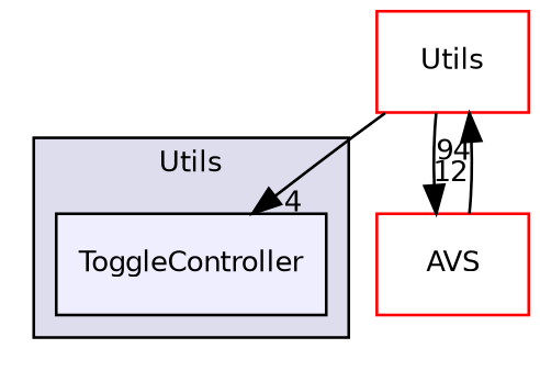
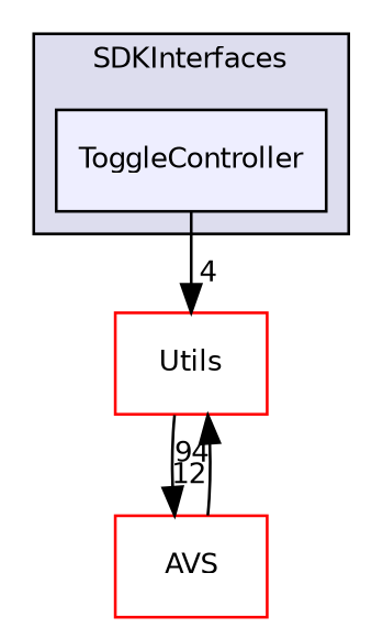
  digraph {
    compound=true
    node [fillcolor=white fontname=Helvetica fontsize=10 shape=box style=filled color=red]
    edge [labeldistance=1.5 labelfontname=Helvetica labelfontsize=10]
    n1 [fillcolor="#eeeeff" label=ToggleController pencolor=black color=""]
    n2 [label=Utils]
    n3 [label=AVS]
    subgraph cluster_1 {
      bgcolor="#ddddee"
      fontname=Helvetica
      fontsize=10
-     label=Utils
+     label=SDKInterfaces
      pencolor=black
      n1
    }
-   n2 -> n1 [headlabel=4]
+   n1 -> n2 [headlabel=4]
    n2 -> n3 [headlabel=12]
    n3 -> n2 [headlabel=94]
  }
